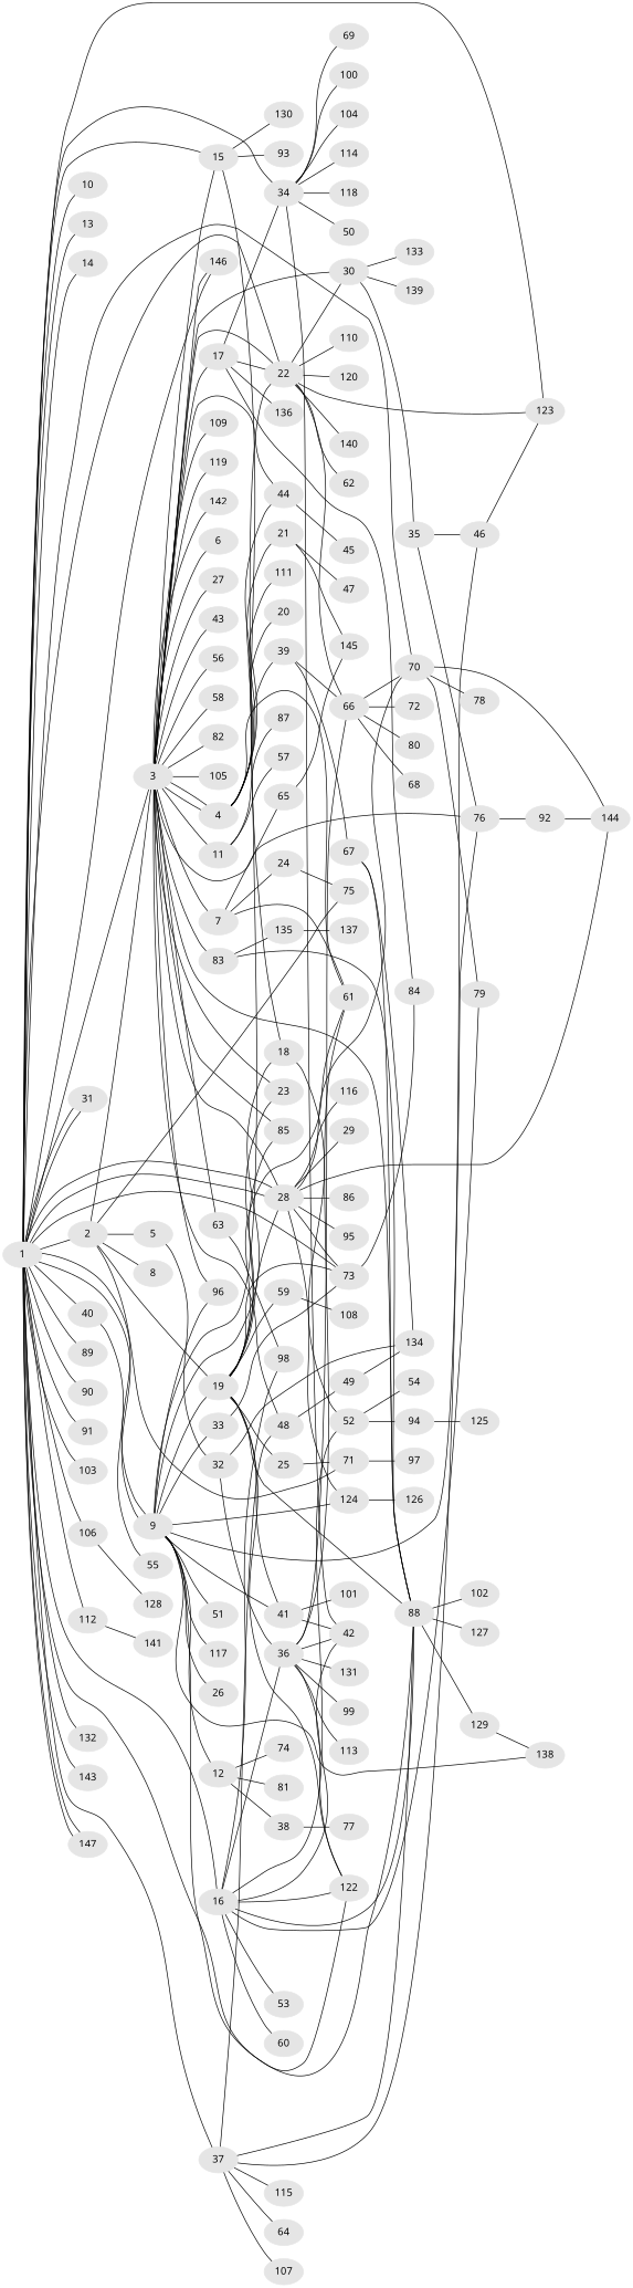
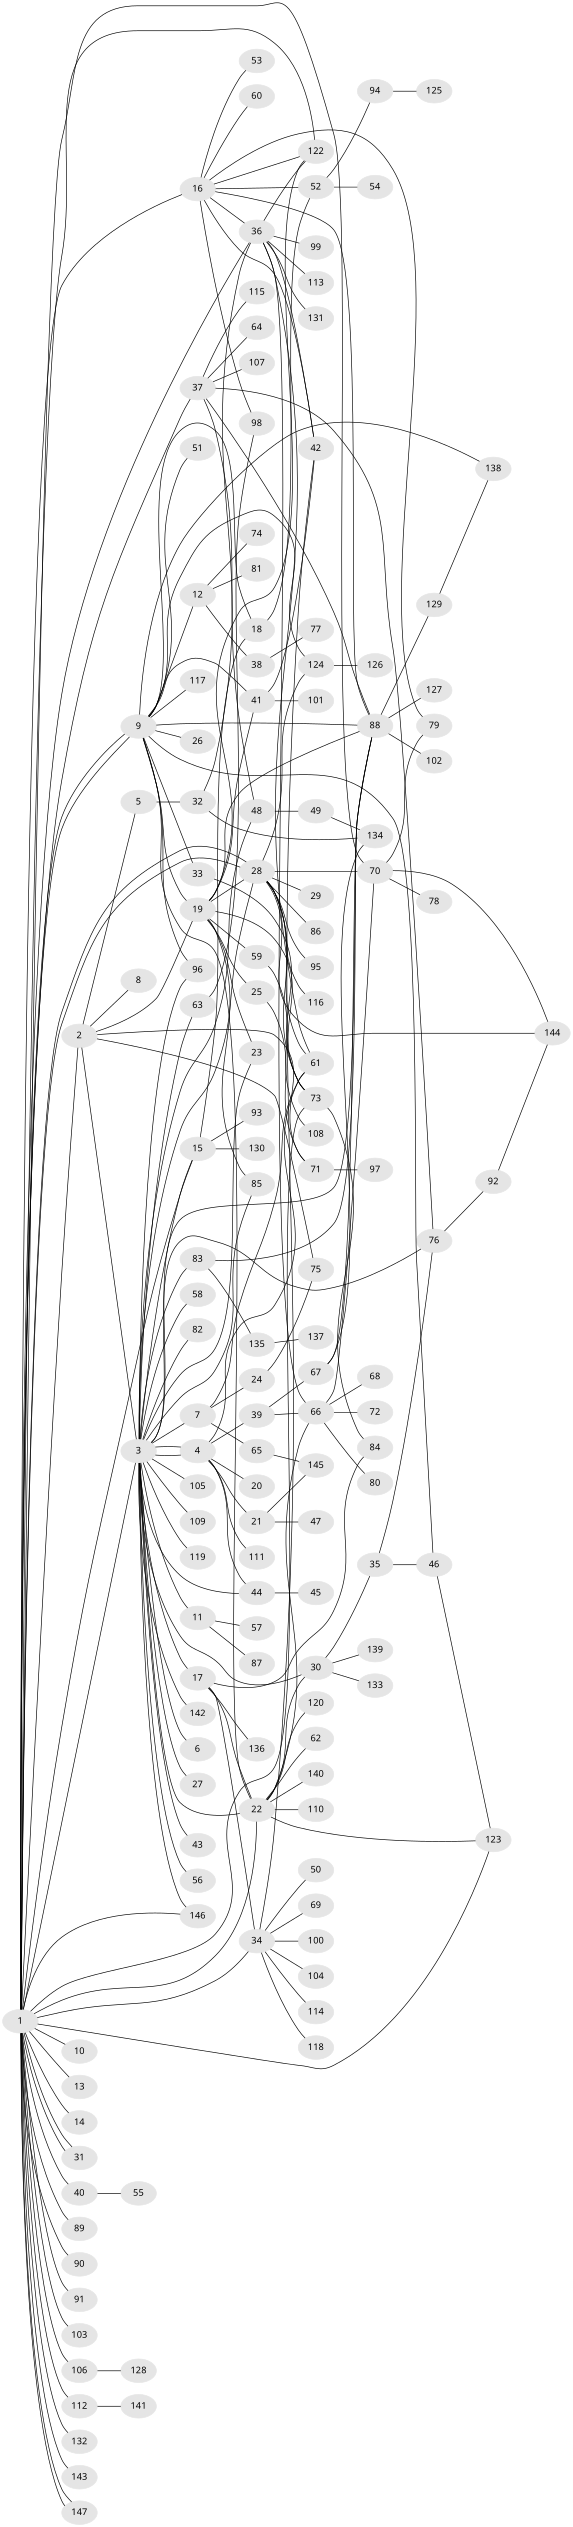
  graph {
    fontname="Noto Sans"
    rankdir=LR
    node [color=gray90 fontname="Noto Sans" style=filled]
    edge [fontname="Noto Sans"]
    1
    2
    3
    9
    10
    13
    14
    15
    16
    22
    28
    31
    34
    36
    37
    40
    70
    73
    89
    90
    91
    103
    106
    112
    122
    123
    132
    143
    146
    147
    5
    8
    19
    71
    75
    4
    6
    7
    11
    17
    23
    27
    30
    43
    44
    48
    56
    58
    63
    76
    82
    83
    85
    88
    96
    105
    109
    119
    142
    12
    18
    26
    33
    41
    46
    51
    117
    124
    138
    93
    130
    42
    52
    53
    60
    79
    98
    62
    66
    110
    120
    140
    29
    86
    95
    116
    144
    50
    69
    100
    104
    114
    118
    61
    99
    113
    131
    64
    107
    115
    55
    78
    84
    128
    141
    32
    25
    59
    97
    20
    21
    39
    111
    24
    65
    57
    87
    136
    35
    133
    139
    45
    49
    92
    135
    102
    127
    129
    47
    145
    67
    134
    38
    74
    81
    101
    126
    77
    54
    94
    108
    68
    72
    80
    125
    137
    1 -- 2
    1 -- 3
    1 -- 9
    1 -- 9
    1 -- 10
    1 -- 13
    1 -- 14
    1 -- 15
    1 -- 16
    1 -- 22
    1 -- 28
    1 -- 28
    1 -- 31
    1 -- 31
    1 -- 34
+   1 -- 36
    1 -- 37
    1 -- 40
    1 -- 70
    1 -- 73
    1 -- 89
    1 -- 90
    1 -- 91
    1 -- 103
    1 -- 106
    1 -- 112
    1 -- 122
    1 -- 123
    1 -- 132
    1 -- 143
    1 -- 146
    1 -- 147
    1 -- 147
    2 -- 3
    2 -- 5
    2 -- 8
    2 -- 19
    2 -- 71
    2 -- 75
    3 -- 15
    3 -- 22
    3 -- 28
    3 -- 146
    3 -- 4
    3 -- 4
    3 -- 6
    3 -- 7
    3 -- 11
    3 -- 17
    3 -- 23
    3 -- 27
    3 -- 30
    3 -- 43
    3 -- 44
    3 -- 48
    3 -- 56
    3 -- 58
    3 -- 63
    3 -- 76
    3 -- 82
    3 -- 83
    3 -- 85
    3 -- 88
    3 -- 96
    3 -- 105
    3 -- 109
    3 -- 119
    3 -- 142
    9 -- 22
    9 -- 19
    9 -- 88
    9 -- 96
    9 -- 12
    9 -- 18
    9 -- 26
    9 -- 33
    9 -- 41
    9 -- 46
    9 -- 51
    9 -- 117
    9 -- 124
    9 -- 138
    15 -- 18
    15 -- 93
    15 -- 130
    16 -- 36
    16 -- 122
    16 -- 88
    16 -- 42
    16 -- 52
    16 -- 53
    16 -- 60
    16 -- 79
    16 -- 98
    22 -- 123
    22 -- 30
    22 -- 62
    22 -- 66
    22 -- 110
    22 -- 120
    22 -- 140
    28 -- 70
    28 -- 73
    28 -- 124
    28 -- 29
    28 -- 86
    28 -- 95
    28 -- 116
    28 -- 144
    34 -- 42
    34 -- 50
    34 -- 69
    34 -- 100
    34 -- 104
    34 -- 114
    34 -- 118
    36 -- 122
    36 -- 42
    36 -- 66
    36 -- 61
    36 -- 99
    36 -- 113
    36 -- 131
    37 -- 48
    37 -- 76
    37 -- 88
    37 -- 64
    37 -- 107
    37 -- 115
    40 -- 55
    70 -- 79
    70 -- 144
    70 -- 78
    73 -- 84
    106 -- 128
    112 -- 141
    5 -- 32
    19 -- 28
    19 -- 73
    19 -- 122
    19 -- 23
    19 -- 85
    19 -- 88
    19 -- 41
-   19 -- 61
+   28 -- 61
    19 -- 25
    19 -- 59
    71 -- 97
    4 -- 44
    4 -- 61
    4 -- 20
    4 -- 21
    4 -- 39
    4 -- 111
    7 -- 61
    7 -- 24
    7 -- 65
    11 -- 57
    11 -- 87
    17 -- 22
    17 -- 34
    17 -- 84
    17 -- 136
    30 -- 35
    30 -- 133
    30 -- 139
    44 -- 45
    48 -- 49
    63 -- 98
    76 -- 92
    83 -- 88
    83 -- 135
    88 -- 102
    88 -- 127
    88 -- 129
    12 -- 38
    12 -- 74
    12 -- 81
    18 -- 52
    33 -- 73
    41 -- 42
    41 -- 101
    46 -- 123
    124 -- 126
    52 -- 54
    52 -- 94
    66 -- 70
    66 -- 68
    66 -- 72
    66 -- 80
    32 -- 36
    32 -- 134
    25 -- 71
    59 -- 108
    21 -- 47
    21 -- 145
    39 -- 66
    39 -- 67
    24 -- 75
    65 -- 145
    35 -- 76
    35 -- 46
    49 -- 134
    92 -- 144
    135 -- 137
    129 -- 138
    67 -- 88
    67 -- 134
    38 -- 77
    94 -- 125
  }
